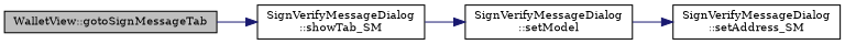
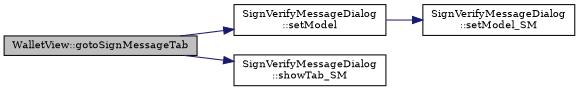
  digraph {
    fontname="DejaVu Serif"
    rankdir=LR
    node [color=black fillcolor=white fontname="DejaVu Serif" fontsize=10 shape=record style=filled]
    edge [color=midnightblue fontname="DejaVu Serif" fontsize=10 labelfontname=Helvetica labelfontsize=10 style=solid]
    n1 [fillcolor=grey75 fontcolor=black height=0.2 label="WalletView::gotoSignMessageTab" width=0.4]
    n2 [height=0.2 label="SignVerifyMessageDialog\l::setModel" width=0.4]
    n3 [height=0.2 label="SignVerifyMessageDialog\l::showTab_SM" width=0.4]
-   n4 [height=0.2 label="SignVerifyMessageDialog\l::setAddress_SM" width=0.4]
-   n3 -> n2
+   n4 [height=0.2 label="SignVerifyMessageDialog\l::setModel_SM" width=0.4]
+   n1 -> n2
    n1 -> n3
    n2 -> n4
  }
